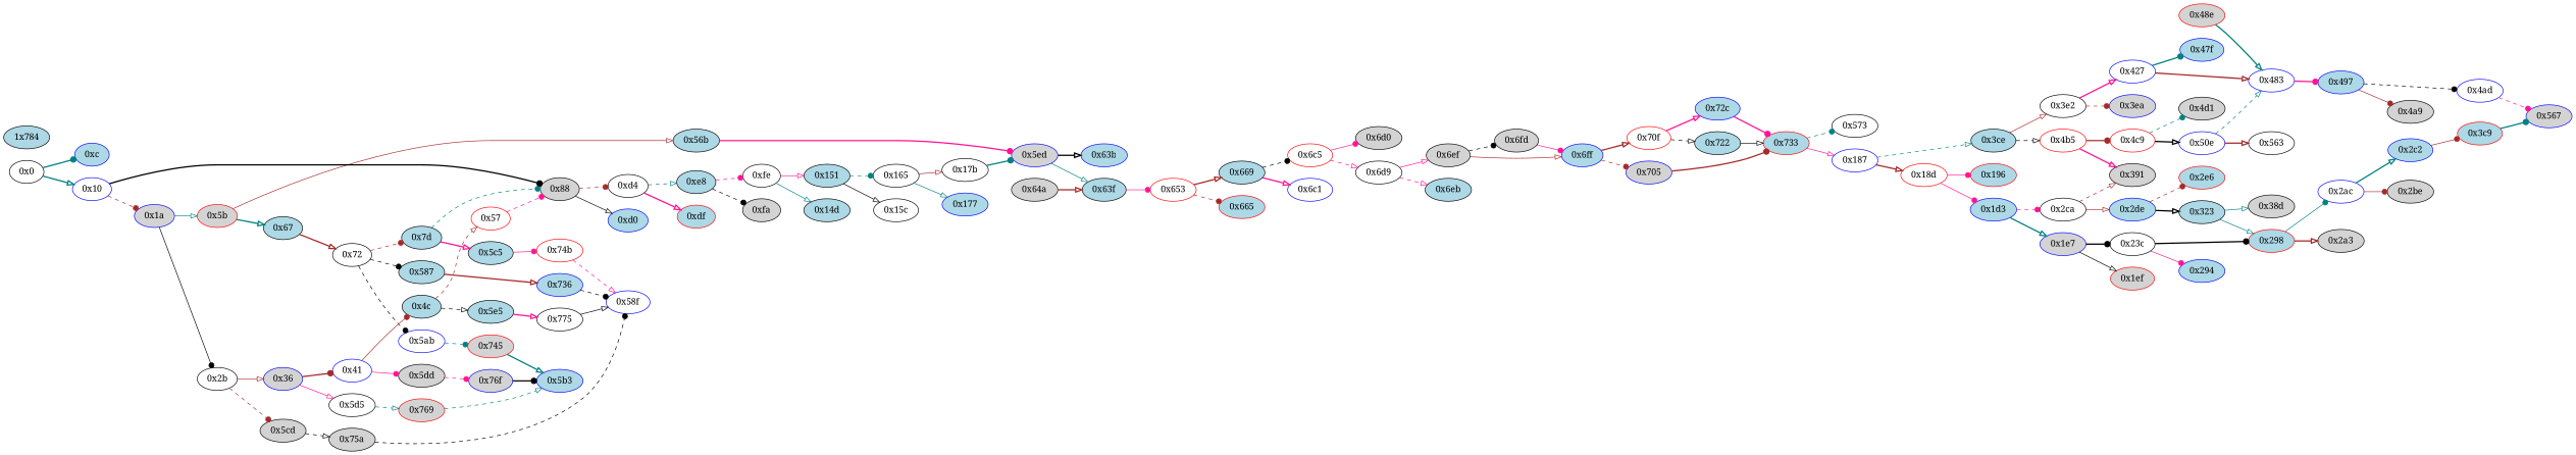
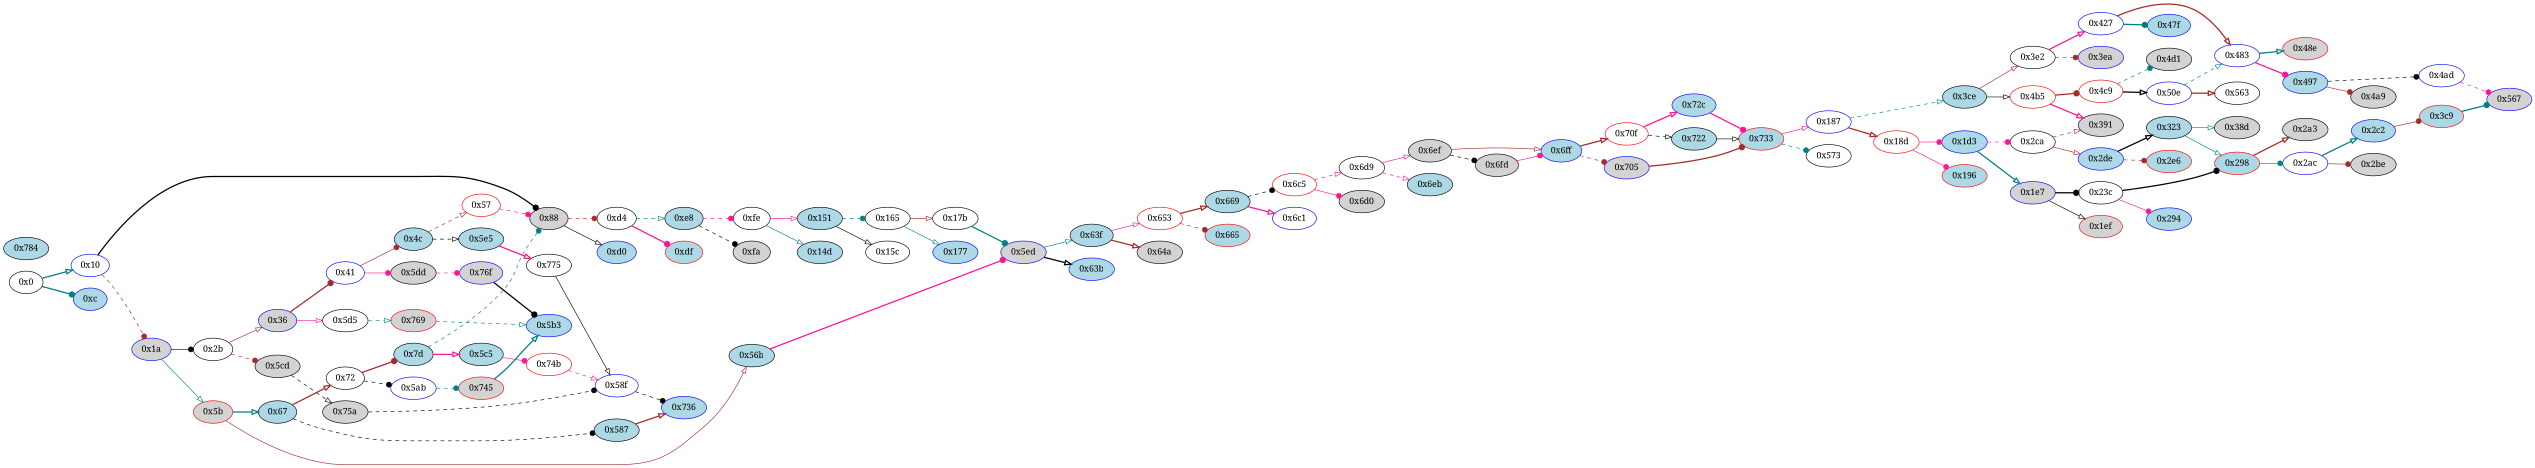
  strict digraph {
    fontname="Noto Serif"
    rankdir=LR
    node [color=black fillcolor=lightblue fontname="Noto Serif" style=filled]
    edge [arrowhead=onormal color=brown fontname="Noto Serif" style=dashed]
    "0x4c9" [color=red fillcolor=white]
    "0x4d1" [fillcolor=lightgrey]
    "0x50e" [color=blue fillcolor=white]
    "0x483" [color=blue fillcolor=white]
    "0x563" [fillcolor=white]
    "0x5cd" [fillcolor=lightgrey]
    "0x75a" [fillcolor=lightgrey]
    "0x58f" [color=blue fillcolor=white]
    "0x47f" [color=blue]
    "0x5dd" [fillcolor=lightgrey]
    "0x76f" [color=blue fillcolor=lightgrey]
    "0x5b3" [color=blue]
    "0x3c9" [color=red]
    "0x567" [color=blue fillcolor=lightgrey]
    "0x70f" [color=red fillcolor=white]
    "0x72c" [color=blue]
    "0x722"
    "0x733" [color=red]
    "0x573" [fillcolor=white]
    "0x187" [color=blue fillcolor=white]
    "0x3ce"
    "0x18d" [color=red fillcolor=white]
    "0x6d0" [fillcolor=lightgrey]
    "0x88" [fillcolor=lightgrey]
    "0xd0" [color=blue]
    "0xd4" [fillcolor=white]
    "0xe8"
    "0xdf" [color=red]
    "0x196" [color=red]
    "0x5ed" [color=blue fillcolor=lightgrey]
    "0x56b"
    "0x63b" [color=blue]
    "0x63f"
    "0x48e" [color=red fillcolor=lightgrey]
    "0x6c5" [color=red fillcolor=white]
    "0x6d9" [fillcolor=white]
    "0x6ef" [fillcolor=lightgrey]
    "0x6eb"
    "0x72" [fillcolor=white]
    "0x67"
    "0x587"
    "0x7d"
    "0x5ab" [color=blue fillcolor=white]
    "0x736" [color=blue]
    "0x427" [color=blue fillcolor=white]
    "0x497" [color=blue]
    "0x38d" [fillcolor=lightgrey]
    "0x17b" [fillcolor=white]
    "0xc" [color=blue]
    "0x15c" [fillcolor=white]
    "0x1a" [color=blue fillcolor=lightgrey]
    "0x5b" [color=red fillcolor=lightgrey]
    "0x2b" [fillcolor=white]
    "0x36" [color=blue fillcolor=lightgrey]
    "0x669"
    "0x6c1" [color=blue fillcolor=white]
    "0x6fd" [fillcolor=lightgrey]
    "0x6ff" [color=blue]
    "0x705" [color=blue fillcolor=lightgrey]
    "0xfe" [fillcolor=white]
    "0x151"
    "0x14d"
    "0x165" [fillcolor=white]
    "0x4b5" [color=red fillcolor=white]
    "0x391" [fillcolor=lightgrey]
    "0x5c5"
    "0x74b" [color=red fillcolor=white]
    "0x665" [color=red]
    "0x4ad" [color=blue fillcolor=white]
    "0x4a9" [fillcolor=lightgrey]
    "0x64a" [fillcolor=lightgrey]
    "0x41" [color=blue fillcolor=white]
    "0x4c"
    "0x57" [color=red fillcolor=white]
    "0x5e5"
-   "0x784" [label="1x784"]
+   "0x784"
    "0x745" [color=red fillcolor=lightgrey]
    "0xfa" [fillcolor=lightgrey]
    "0x769" [color=red fillcolor=lightgrey]
    "0x5d5" [fillcolor=white]
    "0x1ef" [color=red fillcolor=lightgrey]
    "0x177" [color=blue]
    "0x3ea" [color=blue fillcolor=lightgrey]
    "0x2ac" [color=blue fillcolor=white]
    "0x2c2" [color=blue]
    "0x2be" [fillcolor=lightgrey]
    "0x2de" [color=blue]
    "0x2e6" [color=red]
    "0x323"
    "0x298" [color=red]
    "0x653" [color=red fillcolor=white]
    "0x2a3" [fillcolor=lightgrey]
    "0x3e2" [fillcolor=white]
    "0x10" [color=blue fillcolor=white]
    "0x294" [color=blue]
    "0x1e7" [color=blue fillcolor=lightgrey]
    n97 [fillcolor=white label="0x23c"]
    "0x2ca" [fillcolor=white]
    "0x1d3" [color=blue]
    "0x775" [fillcolor=white]
    "0x0" [fillcolor=white]
    "0x4c9" -> "0x4d1" [arrowhead=dot color=teal]
    "0x4c9" -> "0x50e" [color=black style=bold]
    "0x50e" -> "0x483" [color=teal]
    "0x50e" -> "0x563" [style=bold]
-   "0x48e" -> "0x483" [color=teal style=bold]
+   "0x483" -> "0x48e" [color=teal style=bold]
    "0x483" -> "0x497" [arrowhead=dot color=deeppink style=bold]
    "0x5cd" -> "0x75a" [color=black]
    "0x75a" -> "0x58f" [arrowhead=dot color=black]
    "0x5dd" -> "0x76f" [arrowhead=dot color=deeppink]
    "0x76f" -> "0x5b3" [arrowhead=dot color=black style=bold]
    "0x3c9" -> "0x567" [arrowhead=dot color=teal style=bold]
    "0x70f" -> "0x72c" [color=deeppink style=bold]
    "0x70f" -> "0x722" [color=black]
    "0x72c" -> "0x733" [arrowhead=dot color=deeppink style=bold]
    "0x722" -> "0x733" [color=black style=solid]
    "0x733" -> "0x573" [arrowhead=dot color=teal]
    "0x733" -> "0x187" [color=deeppink style=solid]
    "0x187" -> "0x3ce" [color=teal]
    "0x187" -> "0x18d" [style=bold]
-   "0x3ce" -> "0x4b5" [color=black]
+   "0x3ce" -> "0x4b5" [color=black style=solid]
    "0x3ce" -> "0x3e2" [style=solid]
    "0x18d" -> "0x196" [arrowhead=dot color=deeppink style=solid]
    "0x18d" -> "0x1d3" [arrowhead=dot color=deeppink style=solid]
    "0x88" -> "0xd0" [color=black style=solid]
    "0x88" -> "0xd4" [arrowhead=dot]
    "0xd4" -> "0xe8" [color=teal]
-   "0xd4" -> "0xdf" [color=deeppink style=bold]
+   "0xd4" -> "0xdf" [arrowhead=dot color=deeppink style=bold]
    "0xe8" -> "0xfe" [arrowhead=dot color=deeppink]
    "0xe8" -> "0xfa" [arrowhead=dot color=black]
    "0x5ed" -> "0x63b" [color=black style=bold]
    "0x5ed" -> "0x63f" [color=teal style=solid]
    "0x56b" -> "0x5ed" [arrowhead=dot color=deeppink style=bold]
-   "0x64a" -> "0x63f" [style=bold]
-   "0x63f" -> "0x653" [arrowhead=dot color=deeppink style=solid]
+   "0x63f" -> "0x64a" [style=bold]
+   "0x63f" -> "0x653" [color=deeppink style=solid]
    "0x6c5" -> "0x6d0" [arrowhead=dot color=deeppink style=solid]
    "0x6c5" -> "0x6d9" [color=deeppink]
    "0x6d9" -> "0x6ef" [color=deeppink style=solid]
    "0x6d9" -> "0x6eb" [color=deeppink]
    "0x6ef" -> "0x6fd" [arrowhead=dot color=black]
    "0x6ef" -> "0x6ff" [style=solid]
-   "0x72" -> "0x7d" [arrowhead=dot]
+   "0x72" -> "0x7d" [arrowhead=dot style=bold]
    "0x72" -> "0x5ab" [arrowhead=dot color=black]
    "0x67" -> "0x72" [style=bold]
-   "0x72" -> "0x587" [arrowhead=dot color=black]
+   "0x67" -> "0x587" [arrowhead=dot color=black]
    "0x587" -> "0x736" [style=bold]
    "0x7d" -> "0x88" [arrowhead=dot color=teal]
    "0x7d" -> "0x5c5" [color=deeppink style=bold]
    "0x5ab" -> "0x745" [arrowhead=dot color=teal]
-   "0x736" -> "0x58f" [arrowhead=dot color=black]
+   "0x58f" -> "0x736" [arrowhead=dot color=black]
    "0x427" -> "0x483" [style=bold]
    "0x427" -> "0x47f" [arrowhead=dot color=teal style=bold]
    "0x497" -> "0x4ad" [arrowhead=dot color=black]
    "0x497" -> "0x4a9" [arrowhead=dot style=solid]
    "0x17b" -> "0x5ed" [arrowhead=dot color=teal style=bold]
    "0x1a" -> "0x5b" [color=teal style=solid]
    "0x1a" -> "0x2b" [arrowhead=dot color=black style=solid]
    "0x5b" -> "0x56b" [style=solid]
    "0x5b" -> "0x67" [color=teal style=bold]
    "0x2b" -> "0x5cd" [arrowhead=dot]
    "0x2b" -> "0x36" [style=solid]
    "0x36" -> "0x41" [arrowhead=dot style=bold]
    "0x36" -> "0x5d5" [color=deeppink style=solid]
    "0x669" -> "0x6c5" [arrowhead=dot color=black]
    "0x669" -> "0x6c1" [color=deeppink style=bold]
    "0x6fd" -> "0x6ff" [arrowhead=dot color=deeppink style=solid]
    "0x6ff" -> "0x70f" [style=bold]
    "0x6ff" -> "0x705" [arrowhead=dot]
    "0x705" -> "0x733" [arrowhead=dot style=bold]
    "0xfe" -> "0x151" [color=deeppink style=solid]
    "0xfe" -> "0x14d" [color=teal style=solid]
    "0x151" -> "0x15c" [color=black style=solid]
    "0x151" -> "0x165" [arrowhead=dot color=teal]
    "0x165" -> "0x17b" [style=solid]
    "0x165" -> "0x177" [color=teal style=solid]
    "0x4b5" -> "0x4c9" [arrowhead=dot style=bold]
    "0x4b5" -> "0x391" [color=deeppink style=bold]
    "0x5c5" -> "0x74b" [arrowhead=dot color=deeppink style=solid]
    "0x74b" -> "0x58f" [color=deeppink]
    "0x4ad" -> "0x567" [arrowhead=dot color=deeppink]
    "0x41" -> "0x5dd" [arrowhead=dot color=deeppink style=solid]
    "0x41" -> "0x4c" [arrowhead=dot style=solid]
    "0x4c" -> "0x57"
    "0x4c" -> "0x5e5" [color=black]
    "0x57" -> "0x88" [arrowhead=dot color=deeppink]
    "0x5e5" -> "0x775" [color=deeppink style=bold]
    "0x745" -> "0x5b3" [color=teal style=bold]
    "0x769" -> "0x5b3" [color=teal]
    "0x5d5" -> "0x769" [color=teal]
    "0x2ac" -> "0x2c2" [color=teal style=bold]
    "0x2ac" -> "0x2be" [arrowhead=dot style=solid]
    "0x2c2" -> "0x3c9" [arrowhead=dot style=solid]
    "0x2de" -> "0x2e6" [arrowhead=dot]
    "0x2de" -> "0x323" [color=black style=bold]
    "0x323" -> "0x38d" [color=teal style=solid]
    "0x323" -> "0x298" [color=teal style=solid]
    "0x298" -> "0x2ac" [arrowhead=dot color=teal style=solid]
    "0x298" -> "0x2a3" [style=bold]
    "0x653" -> "0x669" [style=bold]
    "0x653" -> "0x665" [arrowhead=dot]
    "0x3e2" -> "0x427" [color=deeppink style=bold]
    "0x3e2" -> "0x3ea" [arrowhead=dot]
    "0x10" -> "0x88" [arrowhead=dot color=black style=bold]
    "0x10" -> "0x1a" [arrowhead=dot]
    "0x1e7" -> "0x1ef" [color=black style=solid]
    "0x1e7" -> n97 [arrowhead=dot color=black style=bold]
    n97 -> "0x298" [arrowhead=dot color=black style=bold]
    n97 -> "0x294" [arrowhead=dot color=deeppink style=solid]
    "0x2ca" -> "0x391"
    "0x2ca" -> "0x2de" [style=solid]
    "0x1d3" -> "0x1e7" [color=teal style=bold]
    "0x1d3" -> "0x2ca" [arrowhead=dot color=deeppink]
    "0x775" -> "0x58f" [color=black style=solid]
    "0x0" -> "0xc" [arrowhead=dot color=teal style=bold]
    "0x0" -> "0x10" [color=teal style=bold]
  }
